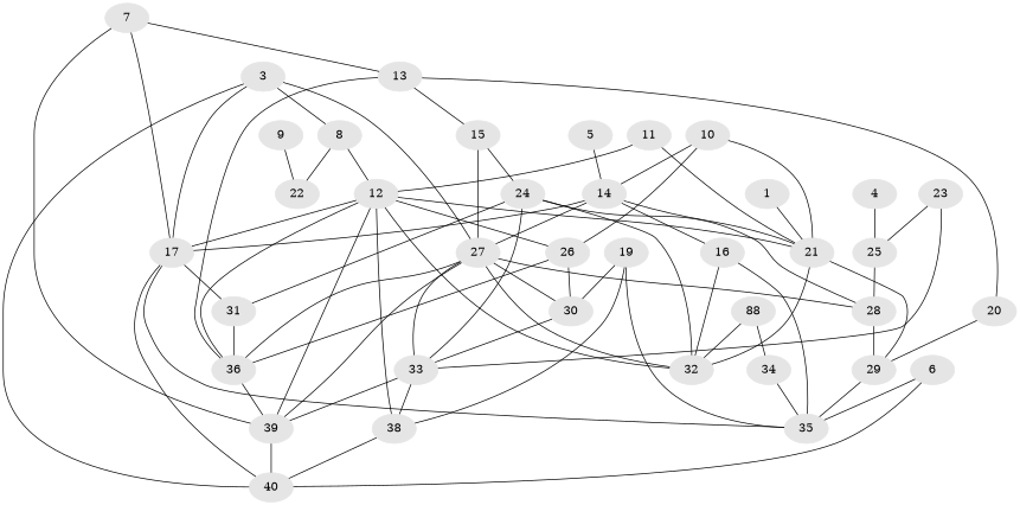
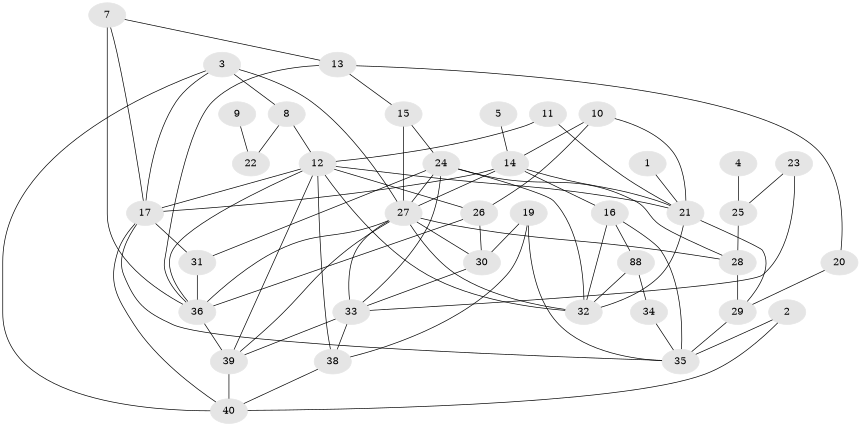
  graph {
    node [color=gray90 style=filled]
    edge [weight=1.0]
    1
    21
    32
    29
-   2 [label=6]
+   2
    35
    40
    3
    8
    17
    27
    12
    22
    31
    36
    39
    30
    33
    28
    4
    25
    5
    14
    16
    7
    13
    15
    20
    26
    38
    9
    10
    11
    24
    n35 [label=88]
    34
    19
    23
    1 -- 21
    21 -- 32
    21 -- 29
    29 -- 35
    2 -- 35
    2 -- 40
    3 -- 40
    3 -- 8
    3 -- 17
    3 -- 27
    8 -- 12
    8 -- 22
    17 -- 35
    17 -- 40
    17 -- 31
    27 -- 32
    27 -- 36
    27 -- 39
    27 -- 30
    27 -- 33 [weight=2.0]
    27 -- 28
    12 -- 21 [weight=2.0]
    12 -- 32
    12 -- 17
    12 -- 36
    12 -- 39
    12 -- 26
    12 -- 38
    31 -- 36 [weight=2.0]
    36 -- 39
    39 -- 40
    30 -- 33
    33 -- 39
    33 -- 38
    28 -- 29
    4 -- 25
    25 -- 28
    5 -- 14
    14 -- 21
    14 -- 17
    14 -- 27
    14 -- 16
    16 -- 32
    16 -- 35
+   16 -- n35
    7 -- 17
-   7 -- 39 [weight=2.0]
+   7 -- 36 [weight=2.0]
    7 -- 13
    13 -- 36
    13 -- 15
    13 -- 20
    15 -- 27
    15 -- 24
    20 -- 29
    26 -- 36
    26 -- 30
    38 -- 40
    9 -- 22
    10 -- 21
    10 -- 14
    10 -- 26
    11 -- 21
    11 -- 12
    24 -- 32 [weight=2.0]
+   24 -- 27
    24 -- 31
    24 -- 33
    24 -- 28
    n35 -- 32
    n35 -- 34
    34 -- 35
    19 -- 35
    19 -- 30
    19 -- 38
    23 -- 33
    23 -- 25
  }
